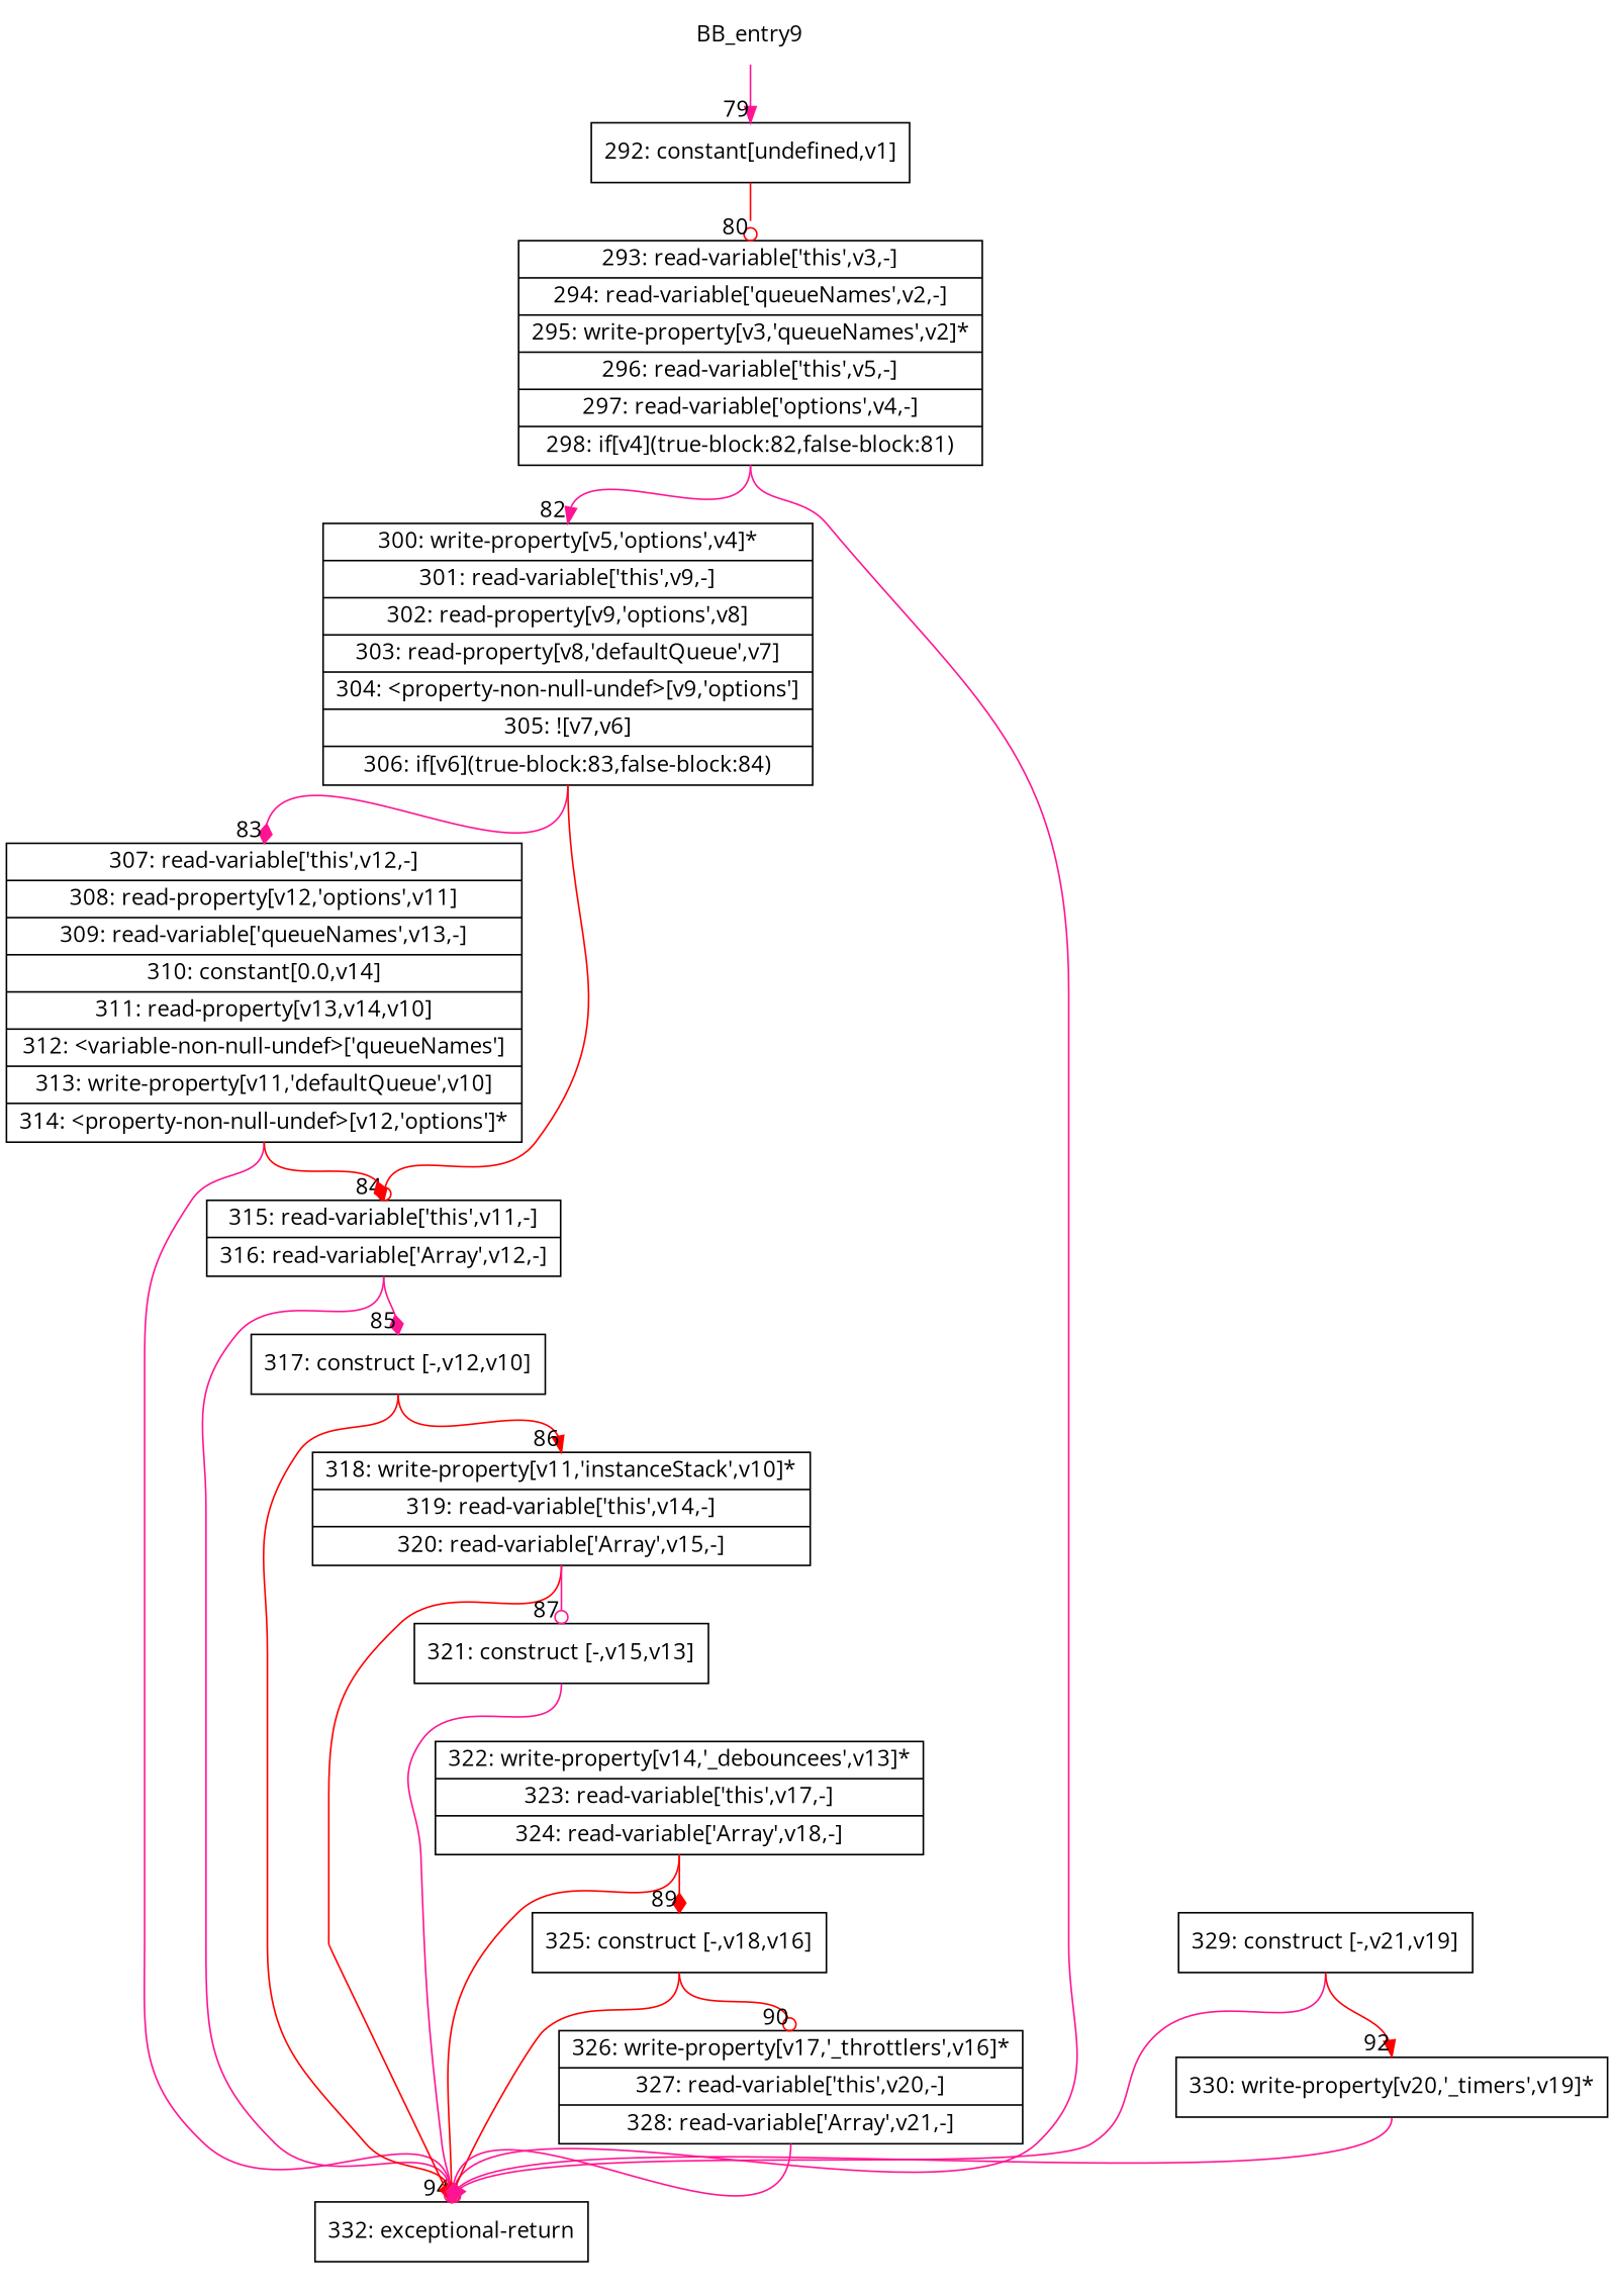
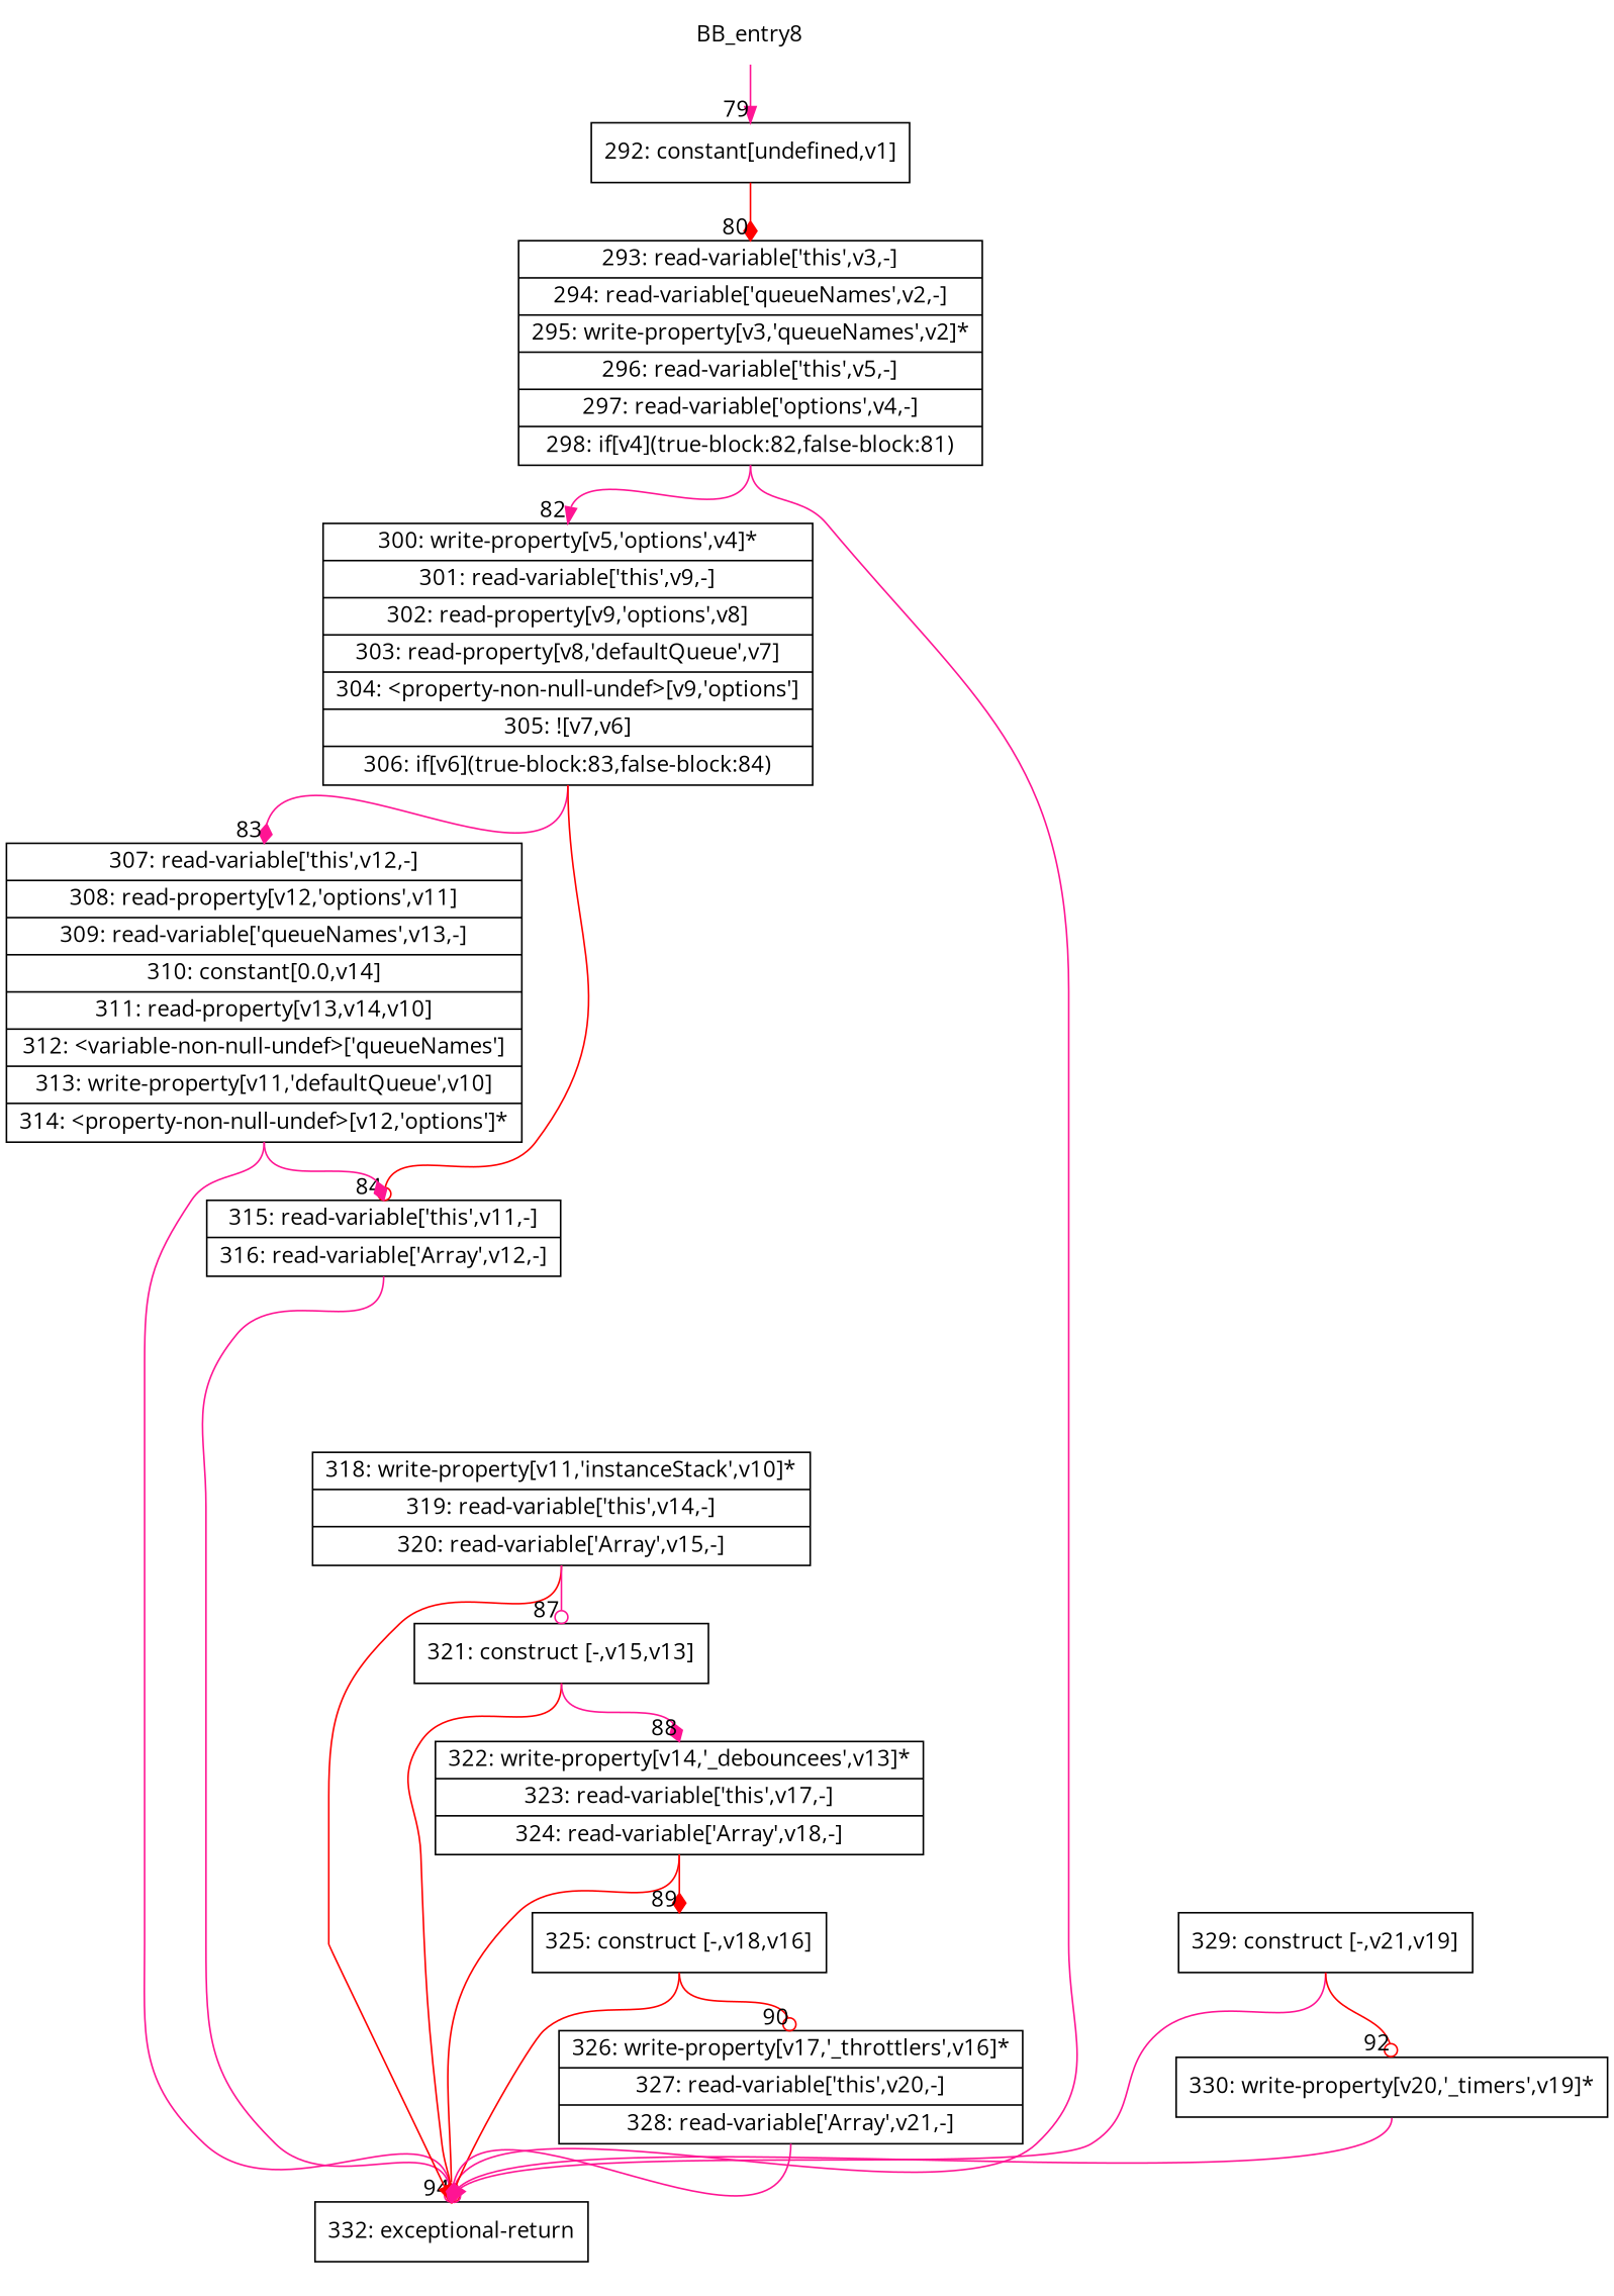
  digraph {
    fontname="Open Sans"
    rankdir=TD
    node [fontname="Open Sans" shape=record]
    edge [arrowhead=diamond color=deeppink fontname="Open Sans" headport=n tailport=s]
-   BB_entry8 [shape=none label=BB_entry9]
+   BB_entry8 [shape=none]
    n2 [label="{292: constant[undefined,v1]}"]
    n3 [label="{293: read-variable['this',v3,-]|294: read-variable['queueNames',v2,-]|295: write-property[v3,'queueNames',v2]*|296: read-variable['this',v5,-]|297: read-variable['options',v4,-]|298: if[v4](true-block:82,false-block:81)}"]
    n4 [label="{300: write-property[v5,'options',v4]*|301: read-variable['this',v9,-]|302: read-property[v9,'options',v8]|303: read-property[v8,'defaultQueue',v7]|304: \<property-non-null-undef\>[v9,'options']|305: ![v7,v6]|306: if[v6](true-block:83,false-block:84)}"]
    n5 [label="{332: exceptional-return}"]
    n6 [label="{307: read-variable['this',v12,-]|308: read-property[v12,'options',v11]|309: read-variable['queueNames',v13,-]|310: constant[0.0,v14]|311: read-property[v13,v14,v10]|312: \<variable-non-null-undef\>['queueNames']|313: write-property[v11,'defaultQueue',v10]|314: \<property-non-null-undef\>[v12,'options']*}"]
    n7 [label="{315: read-variable['this',v11,-]|316: read-variable['Array',v12,-]}"]
-   n8 [label="{317: construct [-,v12,v10]}"]
    n9 [label="{318: write-property[v11,'instanceStack',v10]*|319: read-variable['this',v14,-]|320: read-variable['Array',v15,-]}"]
    n10 [label="{321: construct [-,v15,v13]}"]
    n11 [label="{322: write-property[v14,'_debouncees',v13]*|323: read-variable['this',v17,-]|324: read-variable['Array',v18,-]}"]
    n12 [label="{325: construct [-,v18,v16]}"]
    n13 [label="{326: write-property[v17,'_throttlers',v16]*|327: read-variable['this',v20,-]|328: read-variable['Array',v21,-]}"]
    n14 [label="{329: construct [-,v21,v19]}"]
    n15 [label="{330: write-property[v20,'_timers',v19]*}"]
    BB_entry8 -> n2 [arrowhead=normal headlabel="    79"]
-   n2 -> n3 [arrowhead=odot color=red headlabel="      80"]
+   n2 -> n3 [color=red headlabel="      80"]
    n3 -> n4 [arrowhead=normal headlabel="      82"]
    n3 -> n5 [headlabel="      94"]
    n4 -> n6 [headlabel="      83"]
    n4 -> n7 [arrowhead=odot color=red headlabel="      84"]
    n6 -> n5
-   n6 -> n7 [color=red]
+   n6 -> n7
    n7 -> n5 [arrowhead=odot]
-   n7 -> n8 [headlabel="      85"]
-   n8 -> n5 [arrowhead=normal color=red]
-   n8 -> n9 [arrowhead=normal color=red headlabel="      86"]
    n9 -> n5 [arrowhead=normal color=red]
    n9 -> n10 [arrowhead=odot headlabel="      87"]
-   n10 -> n5
-   n11 -> n5 [color=red]
+   n10 -> n5 [color=red]
+   n10 -> n11 [headlabel="      88"]
+   n11 -> n5 [arrowhead=normal color=red]
    n11 -> n12 [color=red headlabel="      89"]
    n12 -> n5 [arrowhead=odot color=red]
    n12 -> n13 [arrowhead=odot color=red headlabel="      90"]
    n13 -> n5
    n14 -> n5 [arrowhead=normal]
-   n14 -> n15 [arrowhead=normal color=red headlabel="      92"]
+   n14 -> n15 [arrowhead=odot color=red headlabel="      92"]
    n15 -> n5 [arrowhead=odot]
  }
